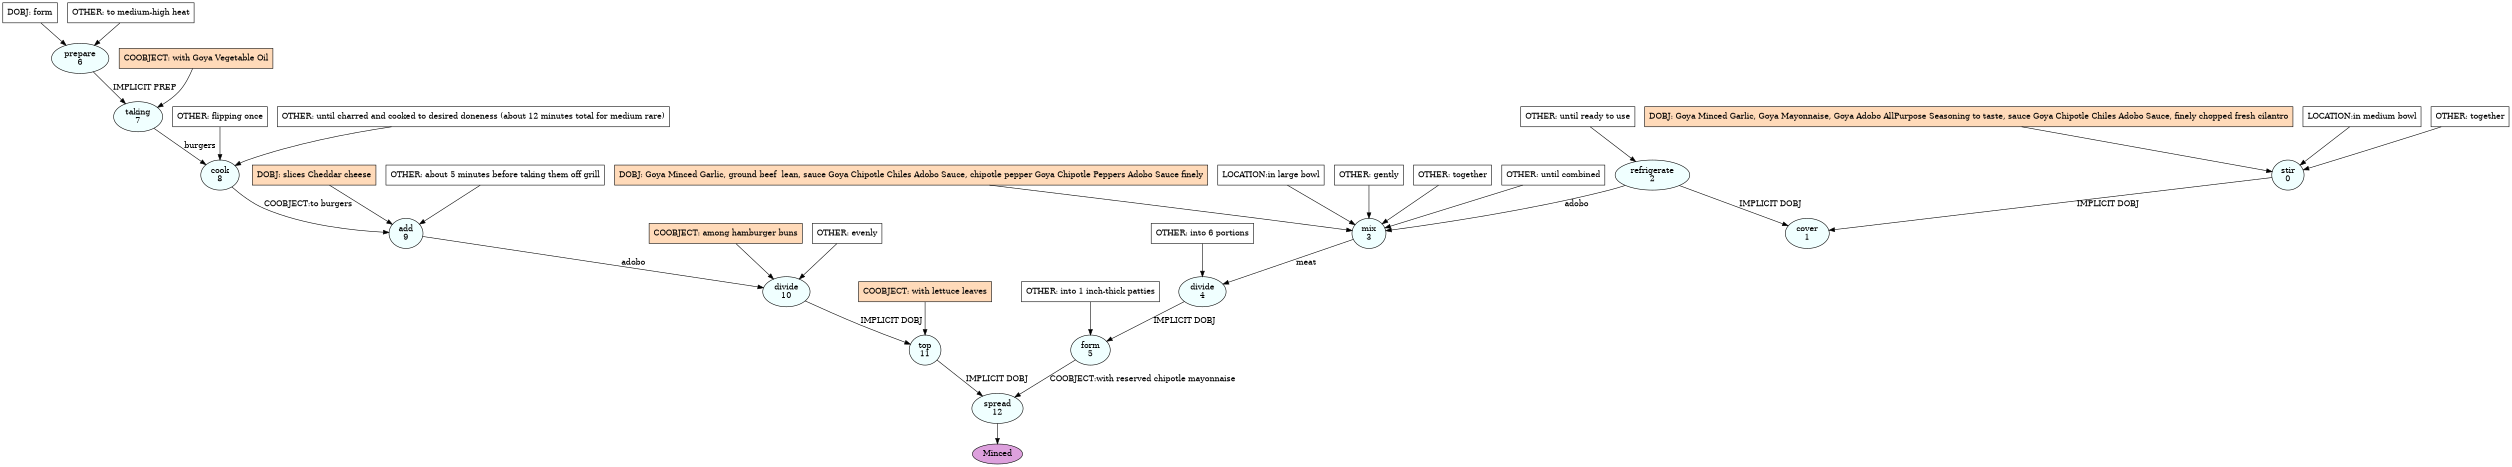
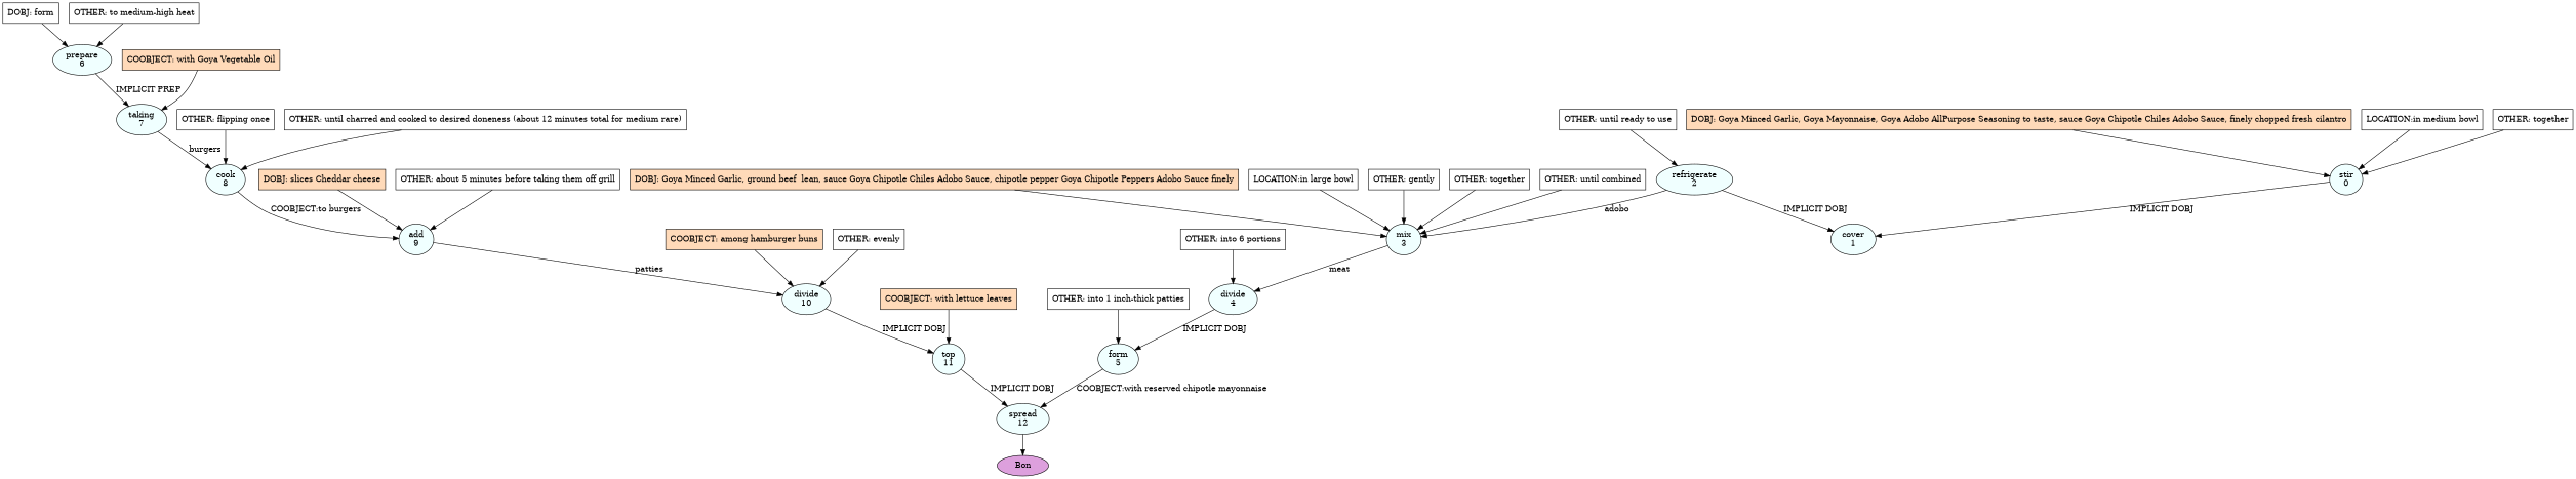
  digraph {
    node [fillcolor=white shape=box style=filled]
    n1 [fillcolor=azure label="stir\n0" shape=oval]
    n2 [fillcolor=azure label="cover\n1" shape=oval]
    n3 [fillcolor=azure label="refrigerate\n2" shape=oval]
    n4 [fillcolor=azure label="mix\n3" shape=oval]
    n5 [fillcolor=azure label="divide\n4" shape=oval]
    n6 [fillcolor=azure label="form\n5" shape=oval]
    n7 [fillcolor=azure label="spread\n12" shape=oval]
-   n8 [fillcolor=plum label=Minced shape=oval]
+   n8 [fillcolor=plum label=Bon shape=oval]
    n9 [fillcolor=azure label="prepare\n6" shape=oval]
    n10 [fillcolor=azure label="taking\n7" shape=oval]
    n11 [fillcolor=azure label="cook\n8" shape=oval]
    n12 [fillcolor=azure label="add\n9" shape=oval]
    n13 [fillcolor=azure label="divide\n10" shape=oval]
    n14 [fillcolor=azure label="top\n11" shape=oval]
    n15 [label="DOBJ: form"]
    n16 [label="OTHER: to medium-high heat"]
    n17 [fillcolor=peachpuff label="DOBJ: Goya Minced Garlic, Goya Mayonnaise, Goya Adobo AllPurpose Seasoning to taste, sauce Goya Chipotle Chiles Adobo Sauce, finely chopped fresh cilantro"]
    n18 [label="LOCATION:in medium bowl"]
    n19 [label="OTHER: together"]
    n20 [label="OTHER: until ready to use"]
    n21 [fillcolor=peachpuff label="DOBJ: Goya Minced Garlic, ground beef  lean, sauce Goya Chipotle Chiles Adobo Sauce, chipotle pepper Goya Chipotle Peppers Adobo Sauce finely"]
    n22 [label="LOCATION:in large bowl"]
    n23 [label="OTHER: gently"]
    n24 [label="OTHER: together"]
    n25 [label="OTHER: until combined"]
    n26 [label="OTHER: into 6 portions"]
    n27 [label="OTHER: into 1 inch-thick patties"]
    n28 [fillcolor=peachpuff label="COOBJECT: with Goya Vegetable Oil"]
    n29 [label="OTHER: flipping once"]
    n30 [label="OTHER: until charred and cooked to desired doneness (about 12 minutes total for medium rare)"]
    n31 [fillcolor=peachpuff label="DOBJ: slices Cheddar cheese"]
    n32 [label="OTHER: about 5 minutes before taking them off grill"]
    n33 [fillcolor=peachpuff label="COOBJECT: among hamburger buns"]
    n34 [label="OTHER: evenly"]
    n35 [fillcolor=peachpuff label="COOBJECT: with lettuce leaves"]
    n1 -> n2 [label="IMPLICIT DOBJ"]
    n3 -> n2 [label="IMPLICIT DOBJ"]
    n3 -> n4 [label=adobo]
    n4 -> n5 [label=meat]
    n5 -> n6 [label="IMPLICIT DOBJ"]
    n6 -> n7 [label="COOBJECT:with reserved chipotle mayonnaise"]
    n7 -> n8
    n9 -> n10 [label="IMPLICIT PREP"]
    n10 -> n11 [label=burgers]
    n11 -> n12 [label="COOBJECT:to burgers"]
-   n12 -> n13 [label=adobo]
+   n12 -> n13 [label=patties]
    n13 -> n14 [label="IMPLICIT DOBJ"]
    n14 -> n7 [label="IMPLICIT DOBJ"]
    n15 -> n9
    n16 -> n9
    n17 -> n1
    n18 -> n1
    n19 -> n1
    n20 -> n3
    n21 -> n4
    n22 -> n4
    n23 -> n4
    n24 -> n4
    n25 -> n4
    n26 -> n5
    n27 -> n6
    n28 -> n10
    n29 -> n11
    n30 -> n11
    n31 -> n12
    n32 -> n12
    n33 -> n13
    n34 -> n13
    n35 -> n14
  }
